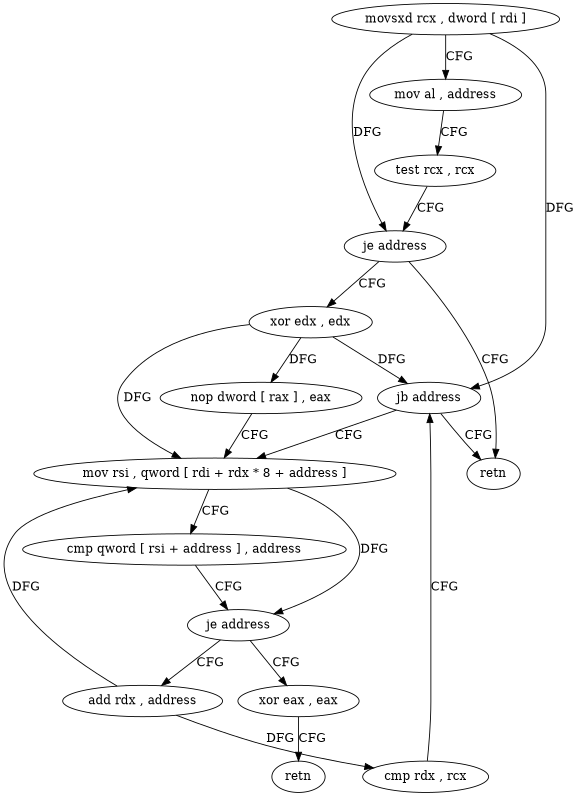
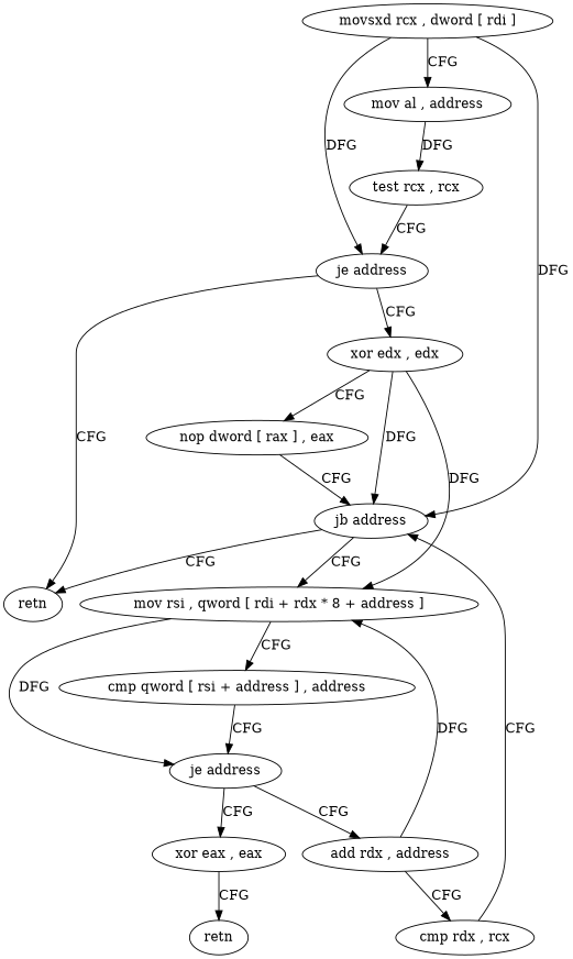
  digraph {
    n1 [label="movsxd rcx , dword [ rdi ]"]
    n2 [label="mov al , address"]
    n3 [label="je address"]
    n4 [label="jb address"]
    n5 [label="test rcx , rcx"]
    n6 [label=retn]
    n7 [label="xor edx , edx"]
    n8 [label="mov rsi , qword [ rdi + rdx * 8 + address ]"]
    n9 [label="nop dword [ rax ] , eax"]
    n10 [label="cmp qword [ rsi + address ] , address"]
    n11 [label="je address"]
    n12 [label="add rdx , address"]
    n13 [label="cmp rdx , rcx"]
    n14 [label="xor eax , eax"]
    n15 [label=retn]
    n1 -> n2 [label=CFG]
    n1 -> n3 [label=DFG]
    n1 -> n4 [label=DFG]
-   n2 -> n5 [label=CFG]
+   n2 -> n5 [label=DFG]
    n3 -> n6 [label=CFG]
    n3 -> n7 [label=CFG]
    n4 -> n6 [label=CFG]
    n4 -> n8 [label=CFG]
    n5 -> n3 [label=CFG]
    n7 -> n4 [label=DFG]
    n7 -> n8 [label=DFG]
-   n7 -> n9 [label=DFG]
+   n7 -> n9 [label=CFG]
    n8 -> n10 [label=CFG]
    n8 -> n11 [label=DFG]
-   n9 -> n8 [label=CFG]
+   n9 -> n4 [label=CFG]
    n10 -> n11 [label=CFG]
    n11 -> n12 [label=CFG]
    n11 -> n14 [label=CFG]
    n12 -> n8 [label=DFG]
-   n12 -> n13 [label=DFG]
+   n12 -> n13 [label=CFG]
    n13 -> n4 [label=CFG]
    n14 -> n15 [label=CFG]
  }
